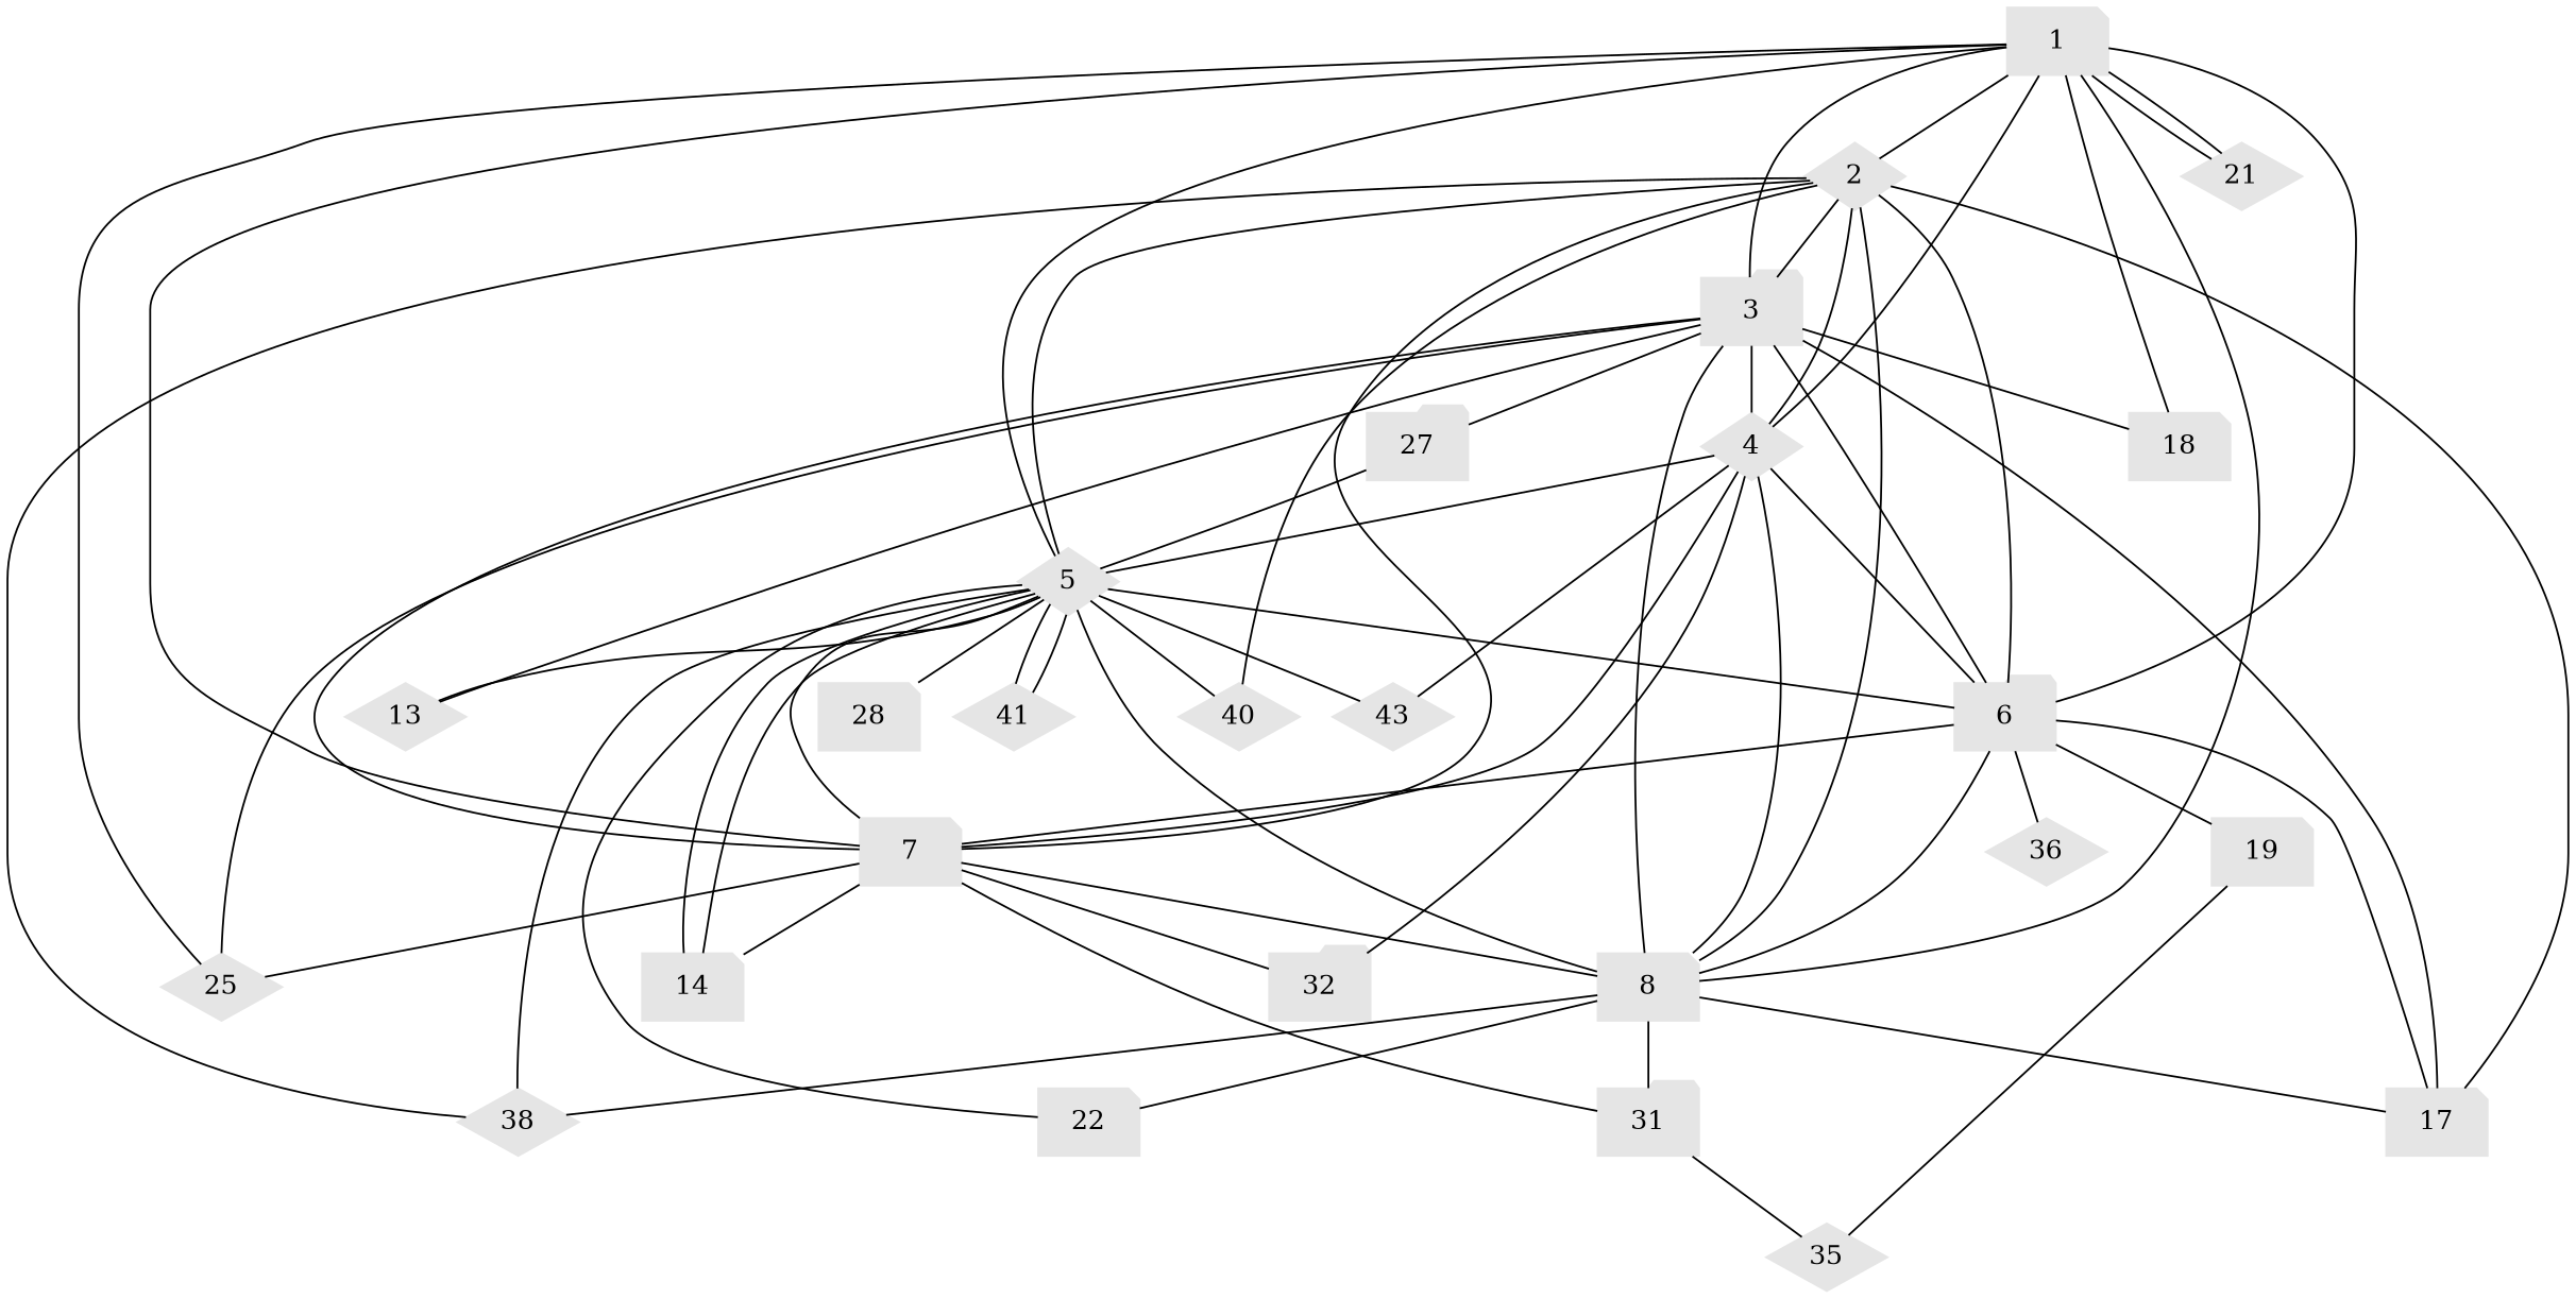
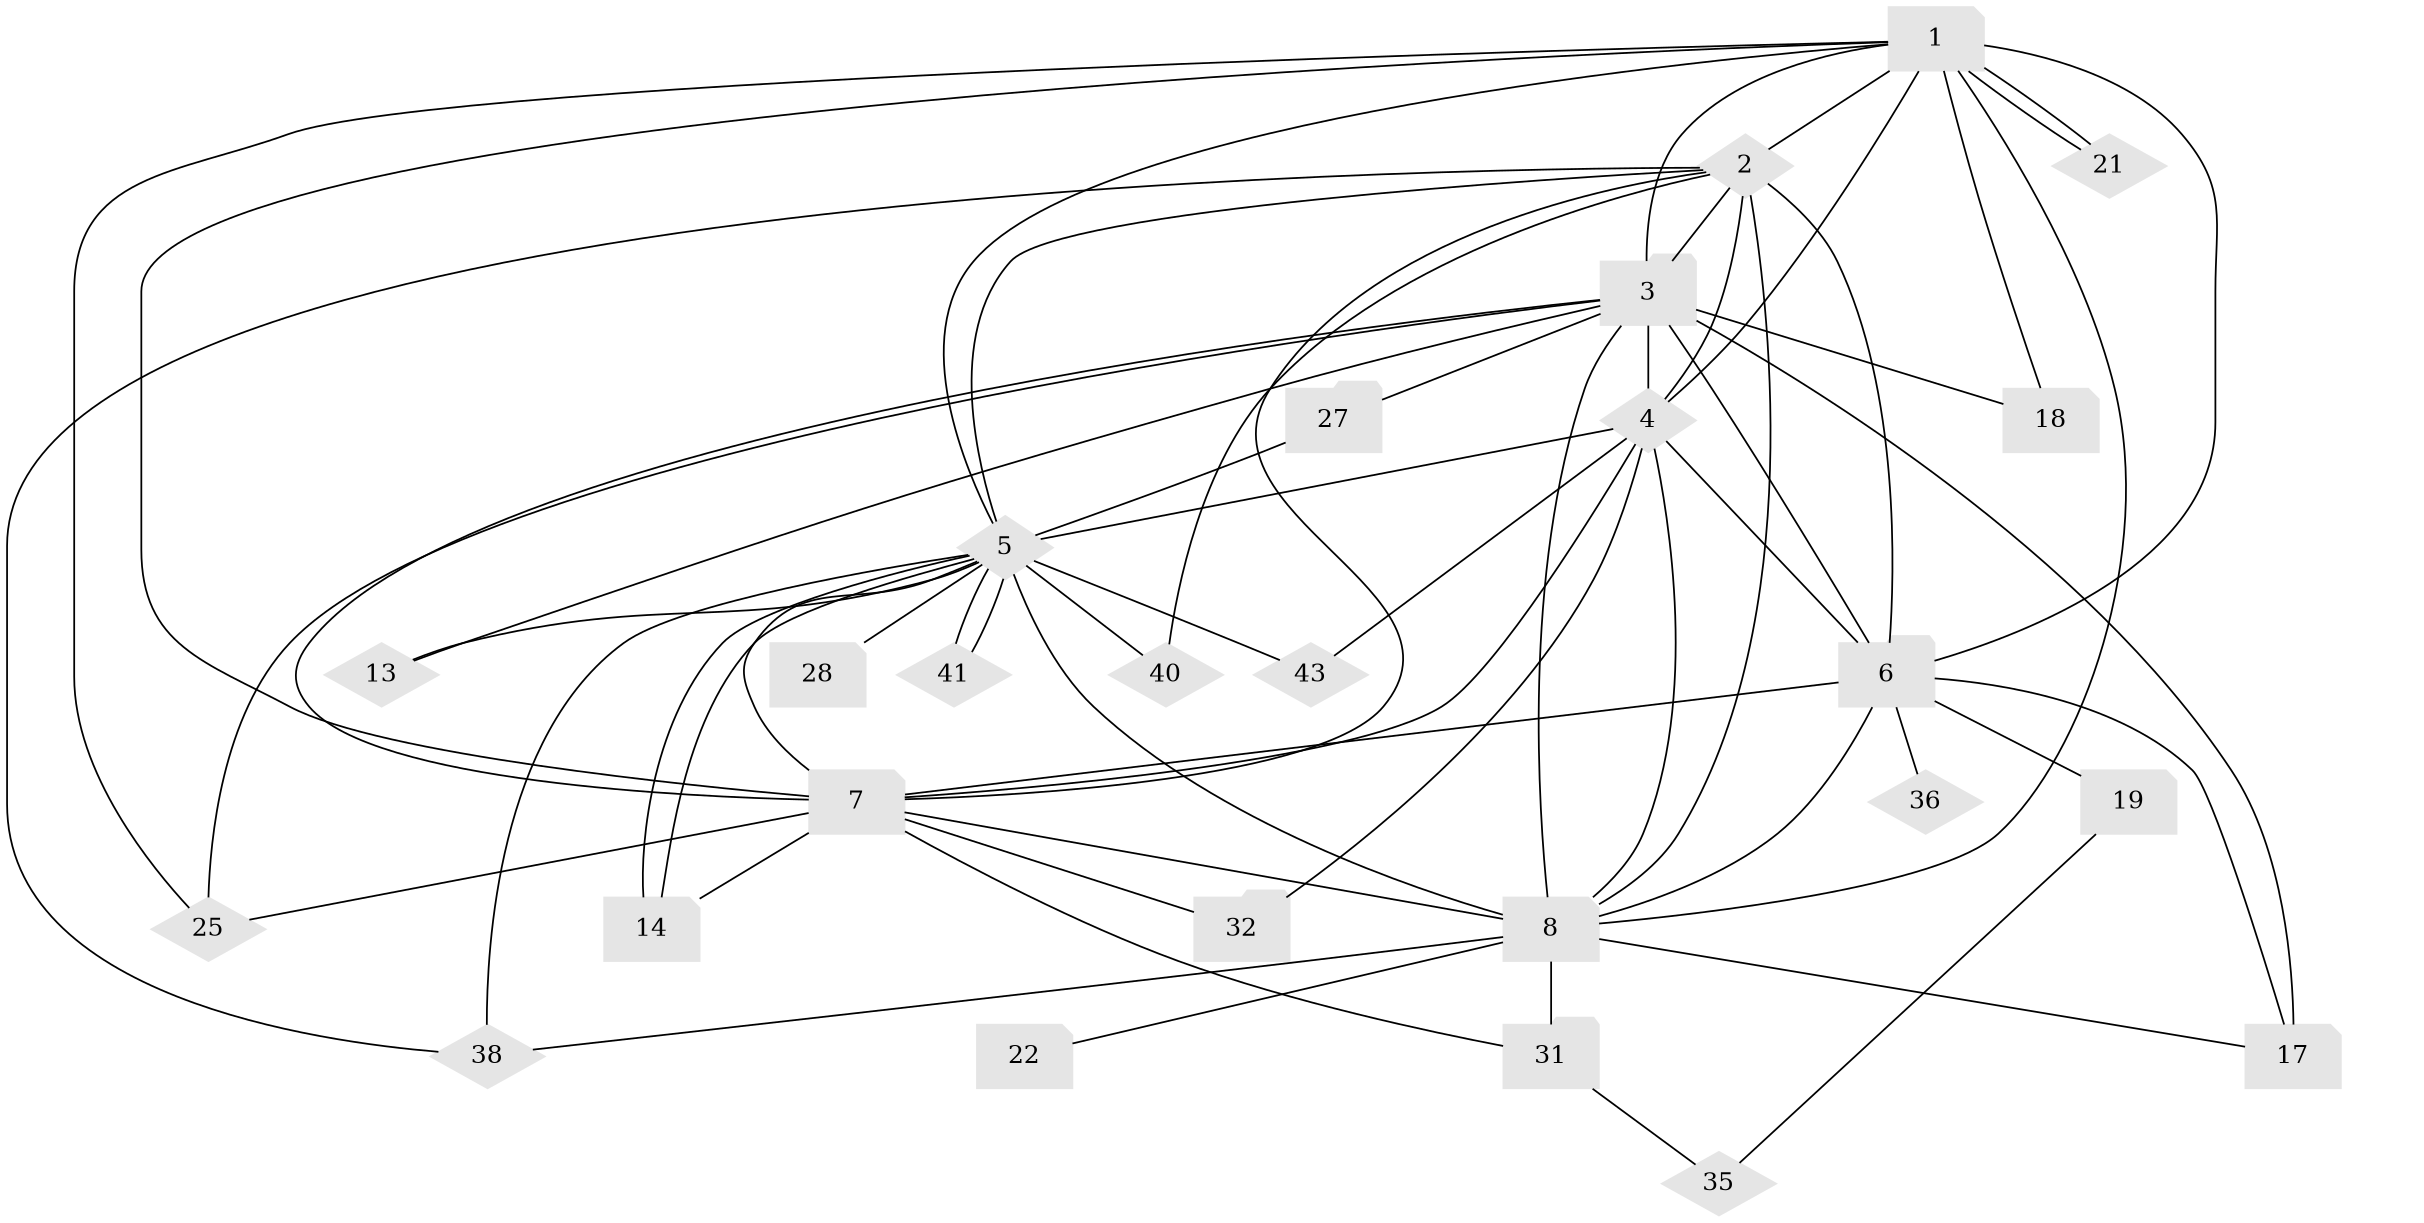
  graph {
    node [color=gray90 shape=diamond style=filled]
    1 [shape=note super="+16"]
    2
    3 [shape=folder super="+9+29+26+30+37"]
    4
    5 [super="+12+39"]
    6 [shape=folder super="+52+10+20+11+34"]
    7 [shape=note super="+33"]
    8 [shape=note]
    18 [shape=note]
    21
    25 [super="+51"]
    17 [shape=note super="+23"]
    38 [super="+50"]
    40
    13
    27 [shape=folder]
    32 [shape=folder]
    43
    14 [shape=note super="+15+24"]
    22 [shape=note]
    28 [shape=note]
    41
    19 [shape=note]
    36
    31 [shape=folder]
    35
    1 -- 2 [weight=2]
    1 -- 3 [weight=2]
    1 -- 4
    1 -- 5
    1 -- 6 [weight=5]
    1 -- 7
    1 -- 8
    1 -- 18
    1 -- 21
    1 -- 21
    1 -- 25
    2 -- 3 [weight=3]
    2 -- 4
    2 -- 5
    2 -- 6 [weight=3]
    2 -- 7
    2 -- 8
-   2 -- 17
    2 -- 38
    2 -- 40
    3 -- 4 [weight=2]
    3 -- 6 [weight=5]
    3 -- 7 [weight=2]
    3 -- 8 [weight=3]
    3 -- 18
    3 -- 25
    3 -- 17 [weight=2]
    3 -- 13
    3 -- 27 [weight=2]
    4 -- 5
    4 -- 6 [weight=2]
    4 -- 7
    4 -- 8
    4 -- 32
    4 -- 43
-   5 -- 6 [weight=4]
    5 -- 7
    5 -- 8
    5 -- 38
    5 -- 40
    5 -- 13
    5 -- 43
    5 -- 14 [weight=2]
    5 -- 14
-   5 -- 22
    5 -- 28 [weight=2]
    5 -- 41
    5 -- 41
    6 -- 7 [weight=2]
    6 -- 8 [weight=2]
    6 -- 17
    6 -- 19 [weight=2]
    6 -- 36 [weight=2]
    7 -- 8
    7 -- 25
    7 -- 32
    7 -- 14 [weight=2]
    7 -- 31
    8 -- 17
    8 -- 38
    8 -- 22
    8 -- 31
    27 -- 5 [weight=4]
    19 -- 35
    31 -- 35
  }
